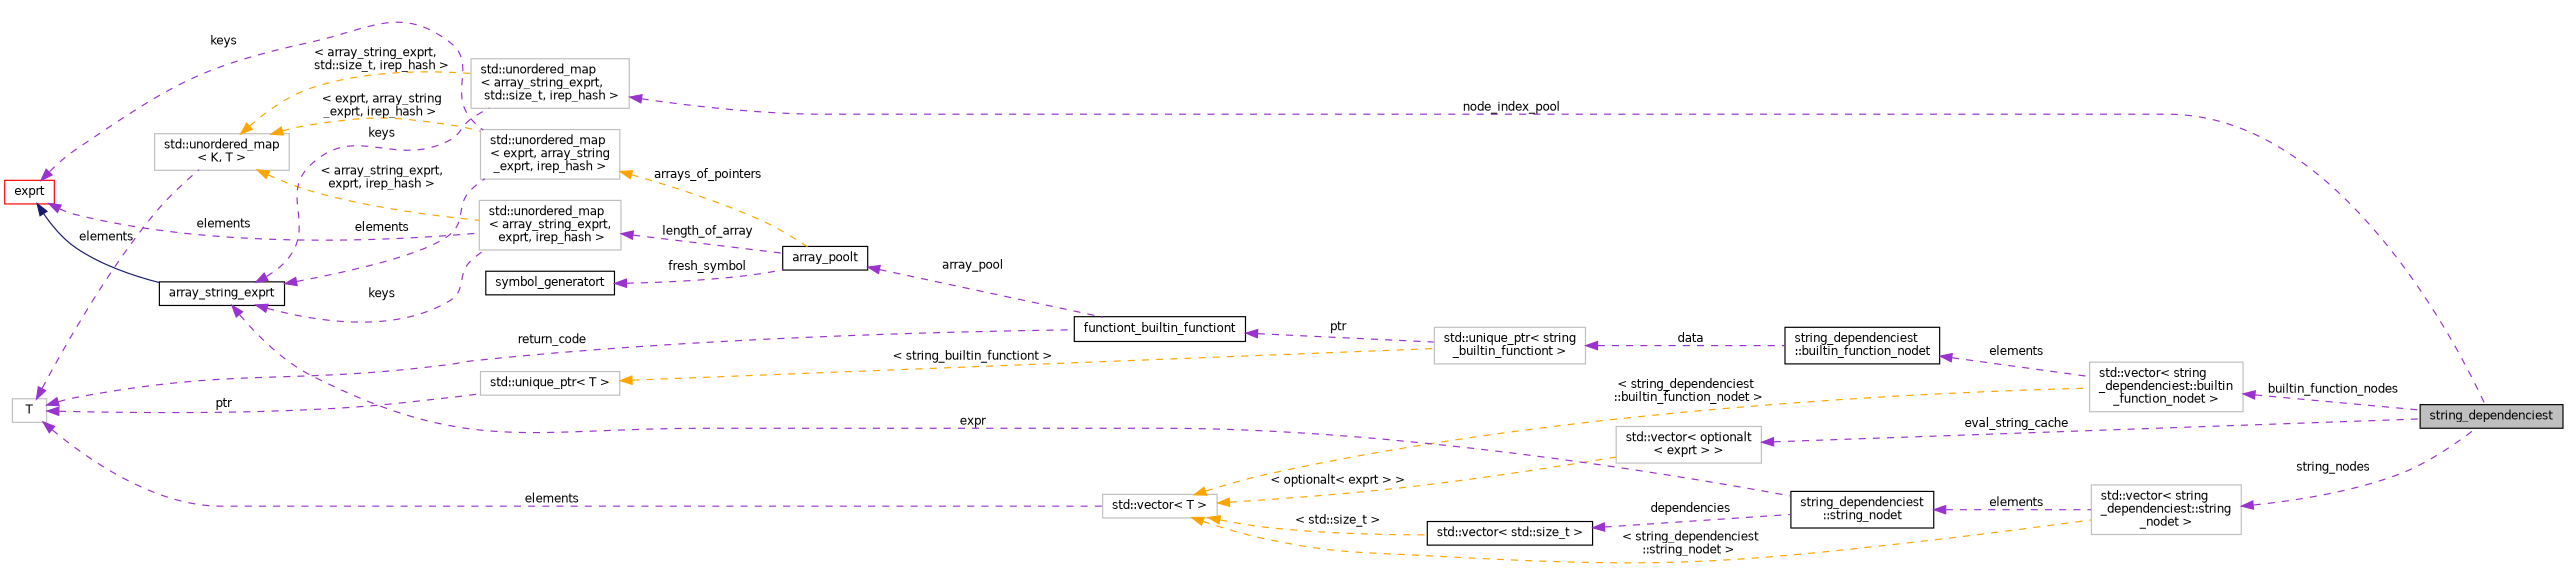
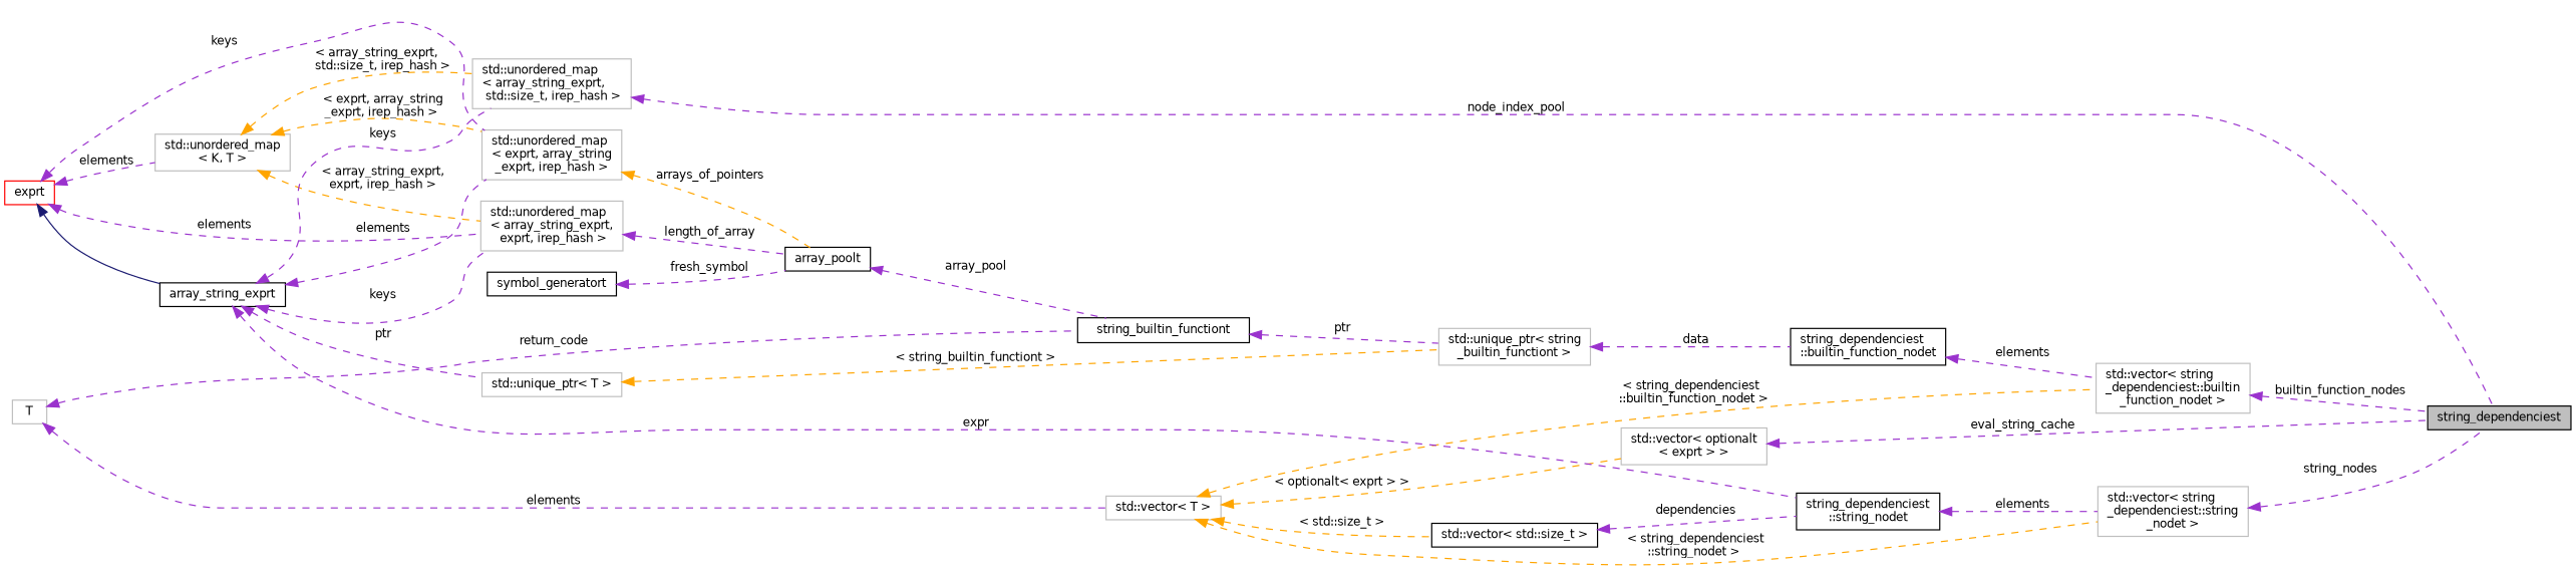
  digraph {
    rankdir=LR
    node [color=grey75 fontname=Helvetica fontsize=10 shape=record]
    edge [color=darkorchid3 dir=back fontname=Helvetica fontsize=10 labelfontname=Helvetica labelfontsize=10 style=dashed]
    n1 [color=black fillcolor=grey75 fontcolor=black height=0.2 label=string_dependenciest style=filled width=0.4]
    n2 [height=0.2 label="std::vector\< optionalt\l\< exprt \> \>" width=0.4]
    n3 [height=0.2 label="std::vector\< T \>" width=0.4]
    n4 [height=0.2 label="std::vector\< string\l_dependenciest::builtin\l_function_nodet \>" width=0.4]
    n5 [height=0.2 label="std::vector\< string\l_dependenciest::string\l_nodet \>" width=0.4]
    n6 [color=black height=0.2 label="std::vector\< std::size_t \>" width=0.4]
    n7 [color=black height=0.2 label="string_dependenciest\l::string_nodet" width=0.4]
    n8 [height=0.2 label=T width=0.4]
    n9 [height=0.2 label="std::unordered_map\l\< K, T \>" width=0.4]
    n10 [height=0.2 label="std::unique_ptr\< T \>" width=0.4]
-   n11 [color=black height=0.2 label=functiont_builtin_functiont width=0.4]
+   n11 [color=black height=0.2 label=string_builtin_functiont width=0.4]
    n12 [height=0.2 label="std::unordered_map\l\< exprt, array_string\l_exprt, irep_hash \>" width=0.4]
    n13 [height=0.2 label="std::unordered_map\l\< array_string_exprt,\l exprt, irep_hash \>" width=0.4]
    n14 [height=0.2 label="std::unordered_map\l\< array_string_exprt,\l std::size_t, irep_hash \>" width=0.4]
    n15 [height=0.2 label="std::unique_ptr\< string\l_builtin_functiont \>" width=0.4]
    n16 [color=black height=0.2 label="string_dependenciest\l::builtin_function_nodet" width=0.4]
    n17 [color=black height=0.2 label=array_poolt width=0.4]
    n18 [color=black height=0.2 label=array_string_exprt width=0.4]
    n19 [color=red height=0.2 label=exprt width=0.4]
    n20 [color=black height=0.2 label=symbol_generatort width=0.4]
    n2 -> n1 [label=" eval_string_cache"]
    n3 -> n2 [color=orange label=" \< optionalt\< exprt \> \>"]
    n3 -> n4 [color=orange label=" \< string_dependenciest\l::builtin_function_nodet \>"]
    n3 -> n5 [color=orange label=" \< string_dependenciest\l::string_nodet \>"]
    n3 -> n6 [color=orange label=" \< std::size_t \>"]
    n4 -> n1 [label=" builtin_function_nodes"]
    n5 -> n1 [label=" string_nodes"]
    n6 -> n7 [label=" dependencies"]
    n7 -> n5 [label=" elements"]
    n8 -> n3 [label=" elements"]
-   n8 -> n9 [label=" elements"]
-   n8 -> n10 [label=" ptr"]
+   n19 -> n9 [label=" elements"]
+   n18 -> n10 [label=" ptr"]
    n8 -> n11 [label=" return_code"]
    n9 -> n12 [color=orange label=" \< exprt, array_string\l_exprt, irep_hash \>"]
    n9 -> n13 [color=orange label=" \< array_string_exprt,\l exprt, irep_hash \>"]
    n9 -> n14 [color=orange label=" \< array_string_exprt,\l std::size_t, irep_hash \>"]
    n10 -> n15 [color=orange label=" \< string_builtin_functiont \>"]
    n11 -> n15 [label=" ptr"]
    n12 -> n17 [color=orange label=" arrays_of_pointers"]
    n13 -> n17 [label=" length_of_array"]
    n14 -> n1 [label=" node_index_pool"]
    n15 -> n16 [label=" data"]
    n16 -> n4 [label=" elements"]
    n17 -> n11 [label=" array_pool"]
    n18 -> n7 [label=" expr"]
    n18 -> n12 [label=" elements"]
    n18 -> n13 [label=" keys"]
    n18 -> n14 [label=" keys"]
    n19 -> n12 [label=" keys"]
    n19 -> n13 [label=" elements"]
    n19 -> n18 [color=midnightblue style=solid]
    n20 -> n17 [label=" fresh_symbol"]
  }
